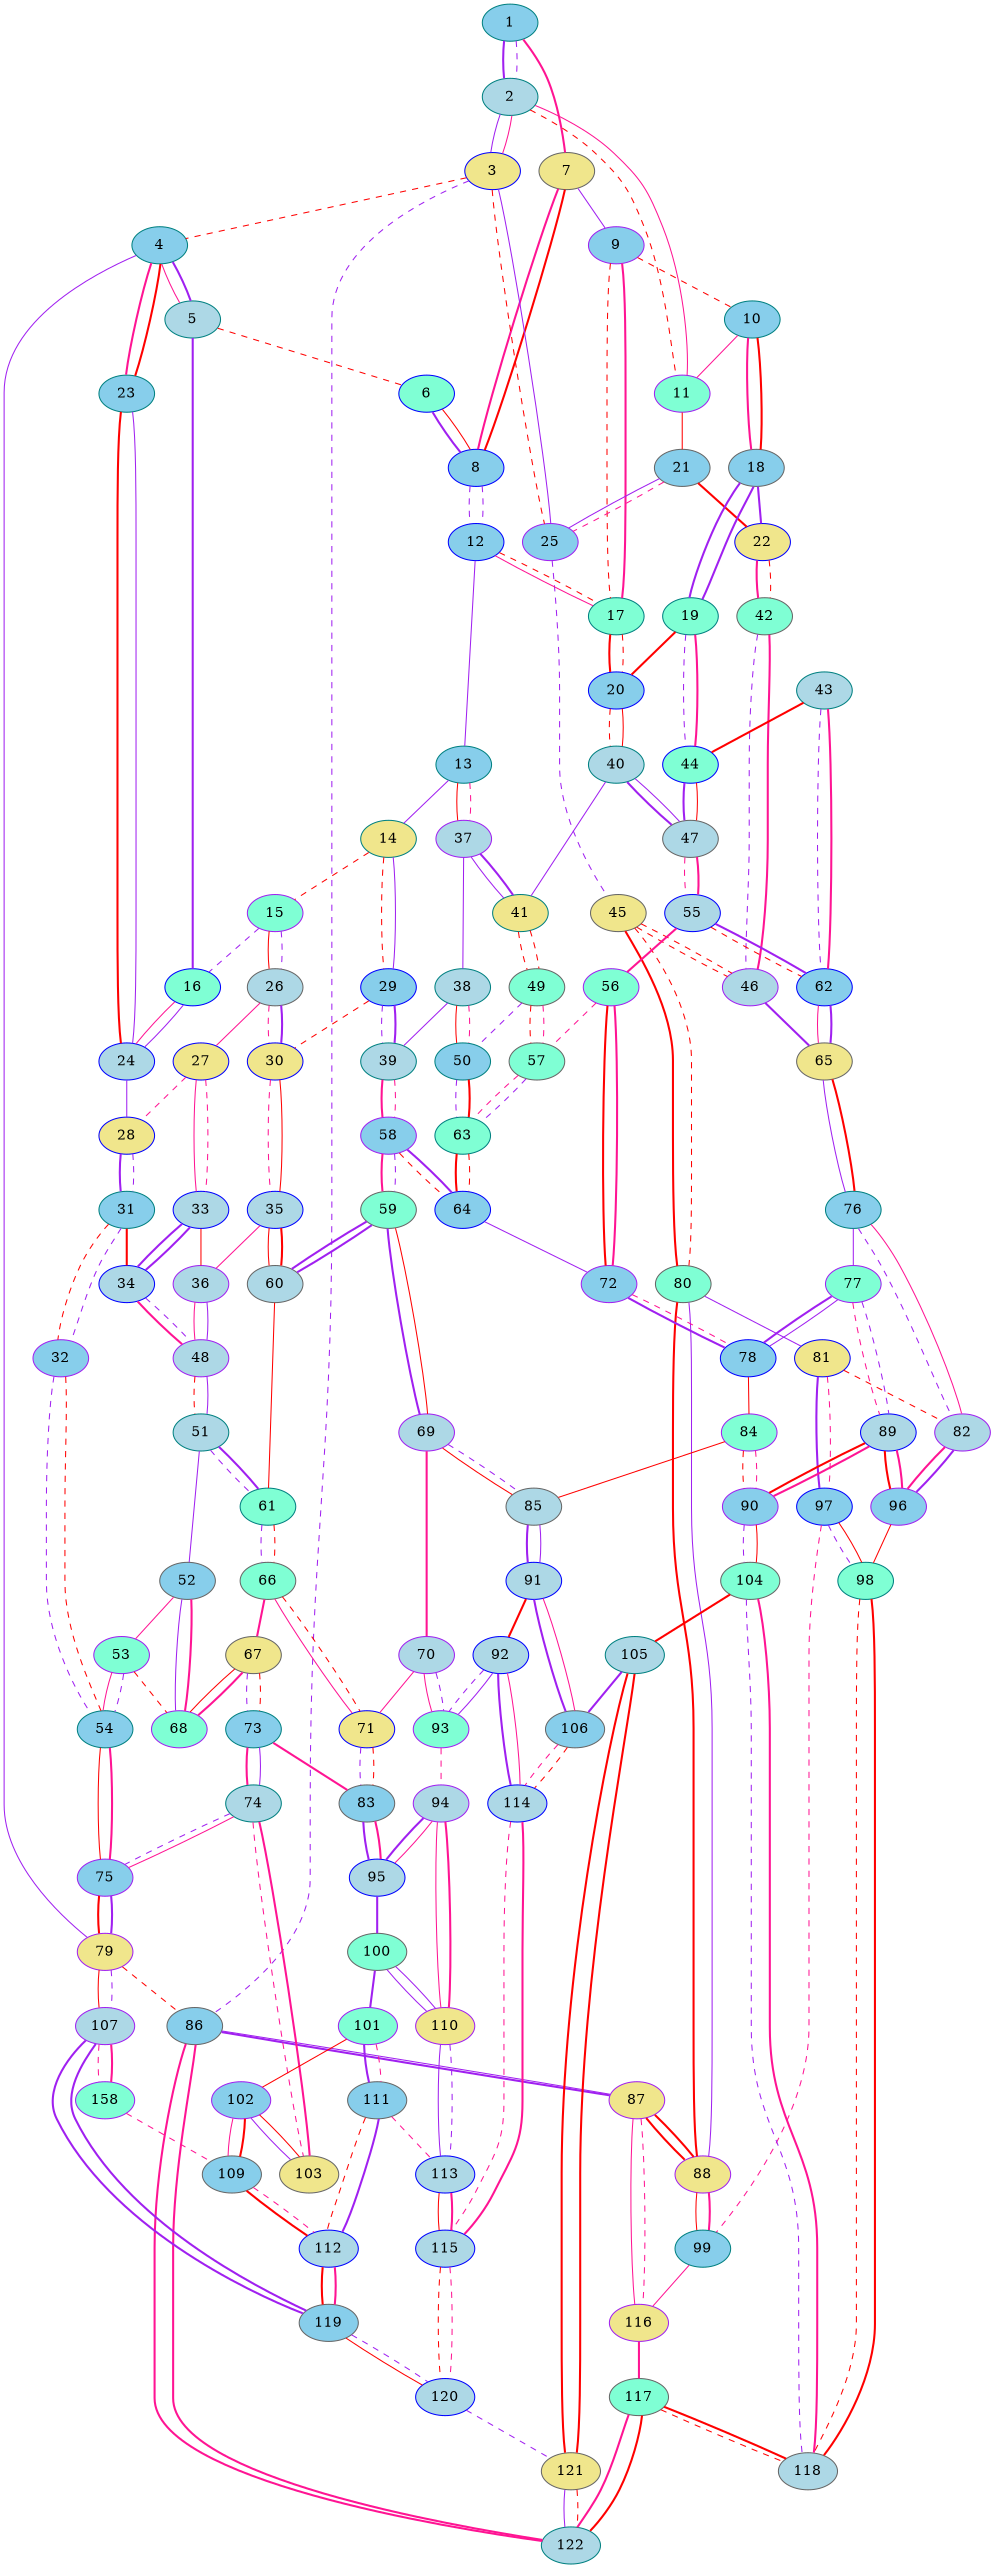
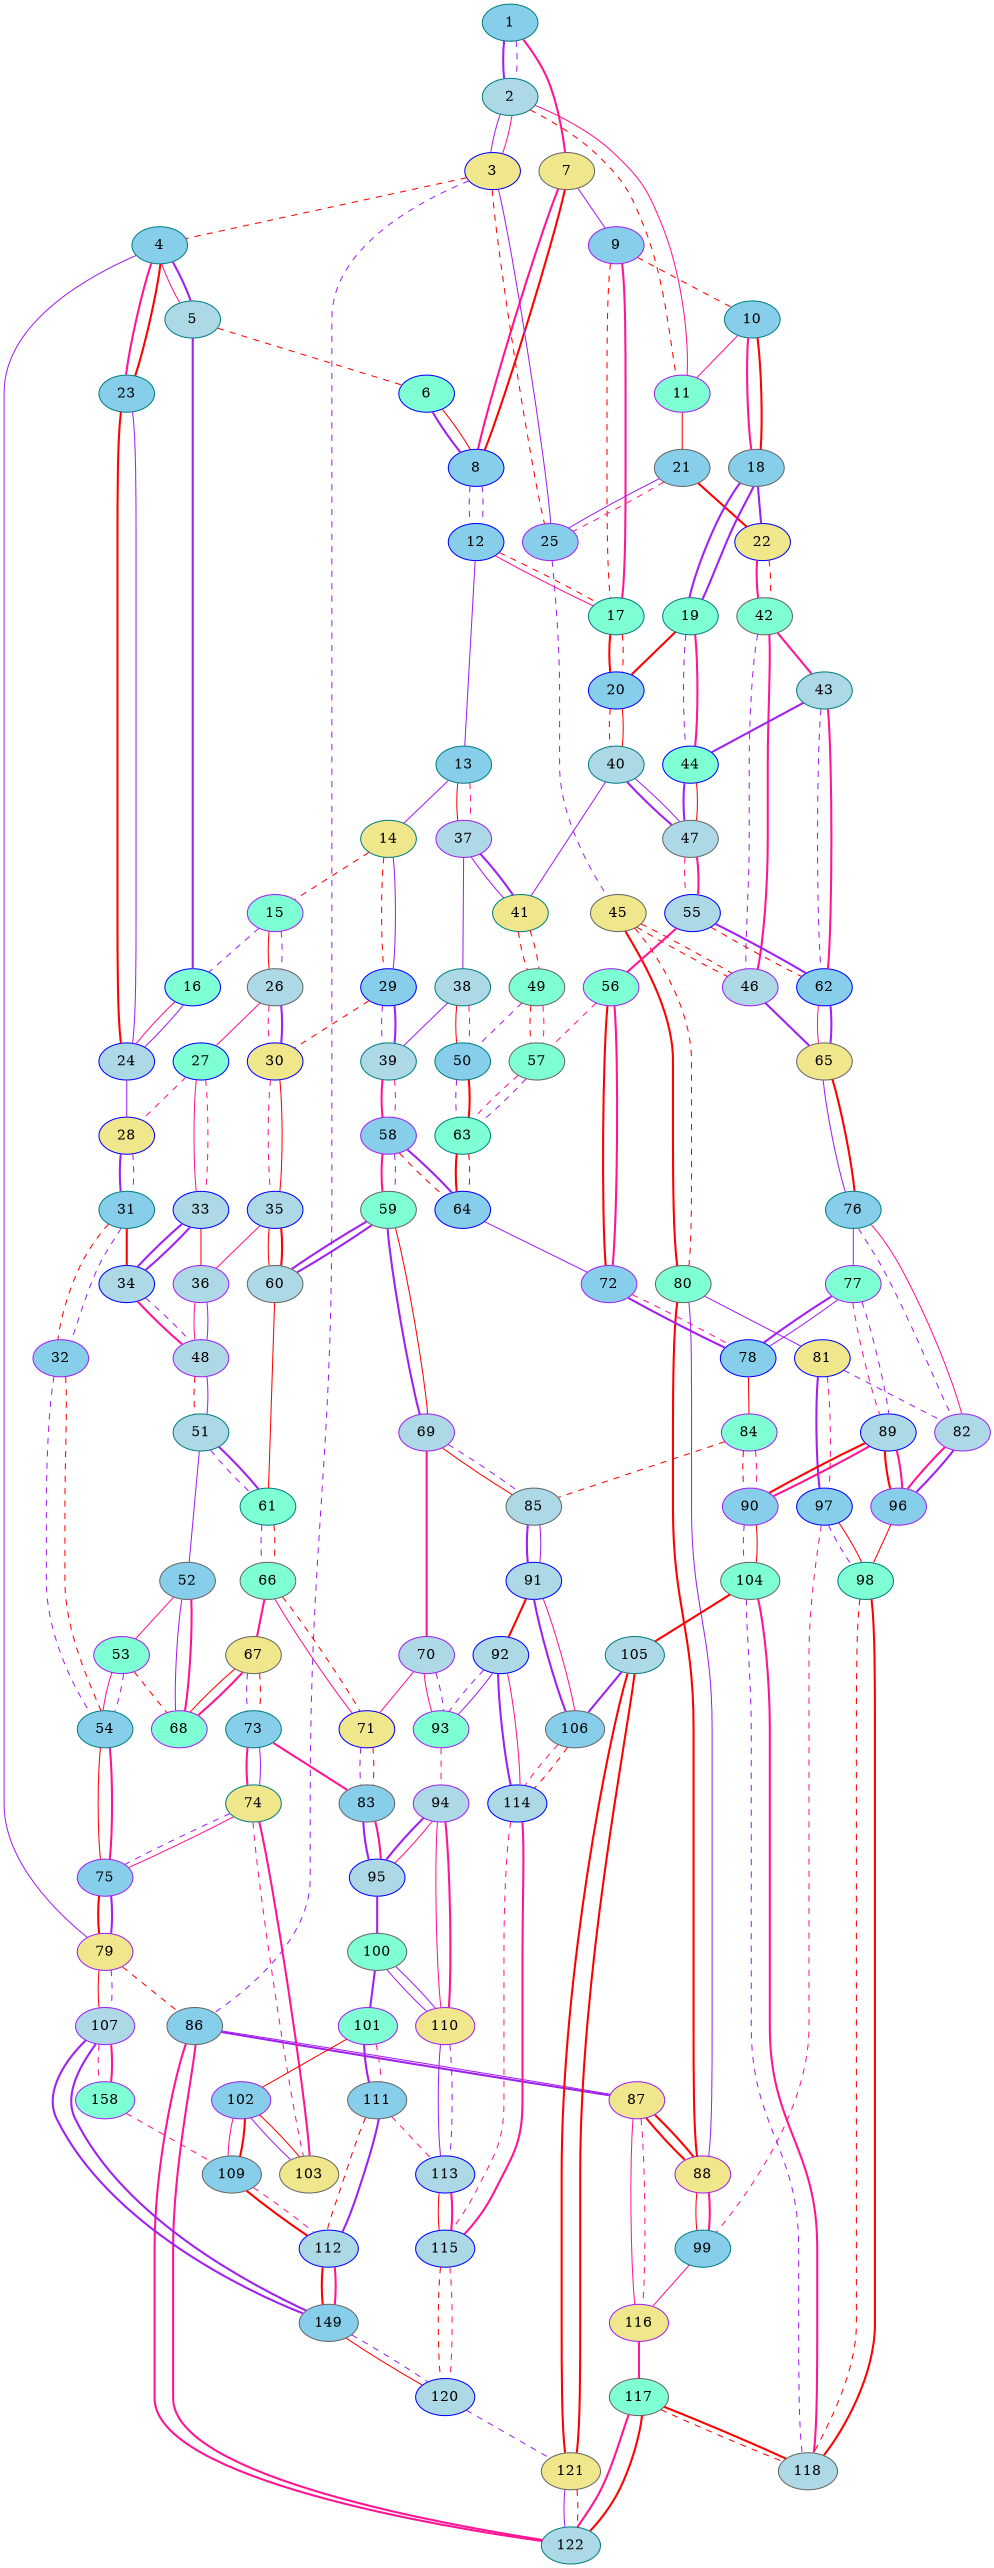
  graph {
    node [color=purple fillcolor=lightblue style=filled]
    edge [color=purple style=bold]
    1 [color=teal fillcolor=skyblue]
    2 [color=teal]
    7 [color=gray40 fillcolor=khaki]
    3 [color=blue fillcolor=khaki]
    11 [fillcolor=aquamarine]
    8 [color=blue fillcolor=skyblue]
    9 [fillcolor=skyblue]
    4 [color=teal fillcolor=skyblue]
    25 [fillcolor=skyblue]
    86 [color=gray40 fillcolor=skyblue]
    21 [color=gray40 fillcolor=skyblue]
    5 [color=teal]
    23 [color=teal fillcolor=skyblue]
    79 [fillcolor=khaki]
    45 [color=gray40 fillcolor=khaki]
    87 [fillcolor=khaki]
    122 [color=teal]
    6 [color=blue fillcolor=aquamarine]
    16 [color=blue fillcolor=aquamarine]
    24 [color=blue]
    107
    12 [color=blue fillcolor=skyblue]
    10 [color=teal fillcolor=skyblue]
    17 [color=teal fillcolor=aquamarine]
    13 [color=teal fillcolor=skyblue]
    18 [color=gray40 fillcolor=skyblue]
    20 [color=blue fillcolor=skyblue]
    19 [color=teal fillcolor=aquamarine]
    22 [color=blue fillcolor=khaki]
    14 [color=teal fillcolor=khaki]
    37
    15 [fillcolor=aquamarine]
    29 [color=blue fillcolor=skyblue]
    38 [color=teal]
    41 [color=teal fillcolor=khaki]
    26 [color=gray40]
    30 [color=blue fillcolor=khaki]
    39 [color=teal]
-   27 [color=blue fillcolor=khaki]
+   27 [color=blue fillcolor=aquamarine]
    28 [color=blue fillcolor=khaki]
    40 [color=teal]
    44 [color=blue fillcolor=aquamarine]
    42 [color=gray40 fillcolor=aquamarine]
    47 [color=gray40]
    43 [color=teal]
    46
    32 [fillcolor=skyblue]
    54 [color=teal fillcolor=skyblue]
    31 [color=teal fillcolor=skyblue]
    80 [color=gray40 fillcolor=aquamarine]
    33 [color=blue]
    35 [color=blue]
    34 [color=blue]
    36
    58 [fillcolor=skyblue]
    60 [color=gray40]
    48
    75 [fillcolor=skyblue]
    51 [color=teal]
    61 [color=teal fillcolor=aquamarine]
    50 [color=teal fillcolor=skyblue]
    49 [color=gray40 fillcolor=aquamarine]
    63 [color=teal fillcolor=aquamarine]
    59 [color=gray40 fillcolor=aquamarine]
    64 [color=blue fillcolor=skyblue]
    55 [color=blue]
    57 [color=gray40 fillcolor=aquamarine]
    62 [color=blue fillcolor=skyblue]
    65 [color=gray40 fillcolor=khaki]
    81 [color=blue fillcolor=khaki]
    88 [fillcolor=khaki]
    76 [color=teal fillcolor=skyblue]
    56 [fillcolor=aquamarine]
    52 [color=gray40 fillcolor=skyblue]
    53 [fillcolor=aquamarine]
    68 [fillcolor=aquamarine]
    66 [color=gray40 fillcolor=aquamarine]
    72 [fillcolor=skyblue]
    78 [color=blue fillcolor=skyblue]
    69
    70
    85 [color=gray40]
    67 [color=gray40 fillcolor=khaki]
    71 [color=blue fillcolor=khaki]
    77 [fillcolor=aquamarine]
    82
    73 [color=teal fillcolor=skyblue]
    83 [color=gray40 fillcolor=skyblue]
-   74 [color=teal]
+   74 [color=teal fillcolor=khaki]
    93 [fillcolor=aquamarine]
    91 [color=blue]
    94
    95 [color=blue]
    84 [fillcolor=aquamarine]
    103 [color=gray40 fillcolor=khaki]
    89 [color=blue]
    96 [fillcolor=skyblue]
    90 [fillcolor=skyblue]
    n99 [fillcolor=aquamarine label=158]
-   119 [color=gray40 fillcolor=skyblue]
+   119 [color=gray40 fillcolor=skyblue label=149]
    97 [color=blue fillcolor=skyblue]
    99 [color=teal fillcolor=skyblue]
    98 [color=teal fillcolor=aquamarine]
    100 [color=gray40 fillcolor=aquamarine]
    104 [color=gray40 fillcolor=aquamarine]
    92 [color=blue]
    106 [color=gray40 fillcolor=skyblue]
    116 [fillcolor=khaki]
    117 [color=gray40 fillcolor=aquamarine]
    118 [color=gray40]
    105 [color=teal]
    114 [color=blue]
    115 [color=blue]
    110 [fillcolor=khaki]
    113 [color=blue]
    101 [fillcolor=aquamarine]
    102 [fillcolor=skyblue]
    111 [color=gray40 fillcolor=skyblue]
    109 [color=gray40 fillcolor=skyblue]
    112 [color=blue]
    121 [color=gray40 fillcolor=khaki]
    120 [color=blue]
    1 -- 2
    1 -- 2 [style=dashed]
    1 -- 7 [color=deeppink]
    2 -- 3 [style=solid]
    2 -- 3 [color=deeppink style=solid]
    2 -- 11 [color=red style=dashed]
    2 -- 11 [color=deeppink style=solid]
    7 -- 8 [color=deeppink]
    7 -- 8 [color=red]
    7 -- 9 [style=solid]
    3 -- 4 [color=red style=dashed]
    3 -- 25 [color=red style=dashed]
    3 -- 25 [style=solid]
    3 -- 86 [style=dashed]
    11 -- 21 [color=red style=solid]
    8 -- 12 [style=dashed]
    8 -- 12 [style=dashed]
    9 -- 10 [color=red style=dashed]
    9 -- 17 [color=red style=dashed]
    9 -- 17 [color=deeppink]
    4 -- 5 [color=deeppink style=solid]
    4 -- 5
    4 -- 23 [color=deeppink]
    4 -- 23 [color=red]
    4 -- 79 [style=solid]
    25 -- 45 [style=dashed]
    86 -- 87
    86 -- 87 [style=solid]
    86 -- 122 [color=deeppink]
    86 -- 122 [color=deeppink]
    21 -- 25 [style=solid]
    21 -- 25 [color=deeppink style=dashed]
    21 -- 22 [color=red]
    5 -- 6 [color=red style=dashed]
    5 -- 16
    23 -- 24 [color=red]
    23 -- 24 [style=solid]
    79 -- 86 [color=red style=dashed]
    79 -- 107 [color=red style=solid]
    79 -- 107 [style=dashed]
    45 -- 46 [color=red style=dashed]
    45 -- 46 [color=red style=dashed]
    45 -- 80 [color=red]
    45 -- 80 [color=red style=dashed]
    87 -- 88 [color=red]
    87 -- 88 [color=red]
    87 -- 116 [color=deeppink style=solid]
    87 -- 116 [color=deeppink style=dashed]
    6 -- 8
    6 -- 8 [color=red style=solid]
    16 -- 24 [color=deeppink style=solid]
    16 -- 24 [style=solid]
    24 -- 28 [style=solid]
    107 -- n99 [color=deeppink style=dashed]
    107 -- n99 [color=deeppink]
    107 -- 119
    107 -- 119
    12 -- 17 [color=deeppink style=solid]
    12 -- 17 [color=red style=dashed]
    12 -- 13 [style=solid]
    10 -- 11 [color=deeppink style=solid]
    10 -- 18 [color=deeppink]
    10 -- 18 [color=red]
    17 -- 20 [color=red]
    17 -- 20 [color=red style=dashed]
    13 -- 14 [style=solid]
    13 -- 37 [color=red style=solid]
    13 -- 37 [color=deeppink style=dashed]
    18 -- 19
    18 -- 19
    18 -- 22
    20 -- 40 [color=red style=dashed]
    20 -- 40 [color=red style=solid]
    19 -- 20 [color=red]
    19 -- 44 [style=dashed]
    19 -- 44 [color=deeppink]
    22 -- 42 [color=deeppink]
    22 -- 42 [color=red style=dashed]
    14 -- 15 [color=red style=dashed]
    14 -- 29 [color=red style=dashed]
    14 -- 29 [style=solid]
    37 -- 38 [style=solid]
    37 -- 41 [style=solid]
    37 -- 41
    15 -- 16 [style=dashed]
    15 -- 26 [color=red style=solid]
    15 -- 26 [style=dashed]
    29 -- 30 [color=red style=dashed]
    29 -- 39 [style=dashed]
    29 -- 39
    38 -- 39 [style=solid]
    38 -- 50 [color=red style=solid]
    38 -- 50 [color=deeppink style=dashed]
    41 -- 49 [color=red style=dashed]
    41 -- 49 [color=red style=dashed]
    26 -- 30 [color=deeppink style=dashed]
    26 -- 30
    26 -- 27 [color=deeppink style=solid]
    30 -- 35 [color=deeppink style=dashed]
    30 -- 35 [color=red style=solid]
    39 -- 58 [color=deeppink]
    39 -- 58 [color=deeppink style=dashed]
    27 -- 28 [color=deeppink style=dashed]
    27 -- 33 [color=deeppink style=solid]
    27 -- 33 [color=deeppink style=dashed]
    28 -- 31
    28 -- 31 [style=dashed]
    40 -- 41 [style=solid]
    40 -- 47
    40 -- 47 [style=solid]
    44 -- 47
    44 -- 47 [color=red style=solid]
+   42 -- 43 [color=deeppink]
    42 -- 46 [style=dashed]
    42 -- 46 [color=deeppink]
    47 -- 55 [color=deeppink style=dashed]
    47 -- 55 [color=deeppink]
-   43 -- 44 [color=red]
+   43 -- 44
    43 -- 62 [style=dashed]
    43 -- 62 [color=deeppink]
    46 -- 65
    32 -- 54 [style=dashed]
    32 -- 54 [color=red style=dashed]
    54 -- 75 [color=red style=solid]
    54 -- 75 [color=deeppink]
    31 -- 32 [color=red style=dashed]
    31 -- 32 [style=dashed]
    31 -- 34 [color=red]
    80 -- 81 [style=solid]
    80 -- 88 [color=red]
    80 -- 88 [style=solid]
    33 -- 34
    33 -- 34
    33 -- 36 [color=red style=solid]
    35 -- 36 [color=deeppink style=solid]
    35 -- 60 [color=red style=solid]
    35 -- 60 [color=red]
    34 -- 48 [color=deeppink]
    34 -- 48 [style=dashed]
    36 -- 48 [color=deeppink style=solid]
    36 -- 48 [style=solid]
    58 -- 59 [color=deeppink]
    58 -- 59 [style=dashed]
    58 -- 64 [color=red style=dashed]
    58 -- 64
    60 -- 61 [color=red style=solid]
    48 -- 51 [color=red style=dashed]
    48 -- 51 [style=solid]
    75 -- 79 [color=red]
    75 -- 79
    51 -- 61 [style=dashed]
    51 -- 61
    51 -- 52 [style=solid]
    61 -- 66 [style=dashed]
    61 -- 66 [color=red style=dashed]
    50 -- 63 [style=dashed]
    50 -- 63 [color=red]
    49 -- 50 [style=dashed]
    49 -- 57 [color=red style=dashed]
    49 -- 57 [color=deeppink style=dashed]
    63 -- 64 [color=red]
    63 -- 64 [color=red style=dashed]
    59 -- 60
    59 -- 60
    59 -- 69
    59 -- 69 [color=red style=solid]
    64 -- 72 [style=solid]
    55 -- 62 [color=red style=dashed]
    55 -- 62
    55 -- 56 [color=deeppink]
    57 -- 63 [color=deeppink style=dashed]
    57 -- 63 [style=dashed]
    62 -- 65 [color=deeppink style=solid]
    62 -- 65
    65 -- 76 [style=solid]
    65 -- 76 [color=red]
-   81 -- 82 [color=red style=dashed]
+   81 -- 82 [style=dashed]
    81 -- 97
    81 -- 97 [color=deeppink style=dashed]
    88 -- 99 [color=red style=solid]
    88 -- 99 [color=deeppink]
    76 -- 77 [style=solid]
    76 -- 82 [style=dashed]
    76 -- 82 [color=deeppink style=solid]
    56 -- 57 [color=deeppink style=dashed]
    56 -- 72 [color=red]
    56 -- 72 [color=deeppink]
    52 -- 53 [color=deeppink style=solid]
    52 -- 68 [style=solid]
    52 -- 68 [color=deeppink]
    53 -- 54 [color=deeppink style=solid]
    53 -- 54 [style=dashed]
    53 -- 68 [color=red style=dashed]
    66 -- 67 [color=deeppink]
    66 -- 71 [color=deeppink style=solid]
    66 -- 71 [color=red style=dashed]
    72 -- 78
    72 -- 78 [color=deeppink style=dashed]
    78 -- 84 [color=red style=solid]
    69 -- 70 [color=deeppink]
    69 -- 85 [color=red style=solid]
    69 -- 85 [style=dashed]
    70 -- 71 [color=deeppink style=solid]
    70 -- 93 [color=deeppink style=solid]
    70 -- 93 [style=dashed]
    85 -- 91
    85 -- 91 [style=solid]
    67 -- 68 [color=red style=solid]
    67 -- 68 [color=deeppink]
    67 -- 73 [style=dashed]
    67 -- 73 [color=red style=dashed]
    71 -- 83 [style=dashed]
    71 -- 83 [color=red style=dashed]
    77 -- 78
    77 -- 78 [style=solid]
    77 -- 89 [color=deeppink style=dashed]
    77 -- 89 [style=dashed]
    82 -- 96 [color=deeppink]
    82 -- 96
    73 -- 83 [color=deeppink]
    73 -- 74 [color=deeppink]
    73 -- 74 [style=solid]
    83 -- 95
    83 -- 95 [color=deeppink]
    74 -- 75 [style=dashed]
    74 -- 75 [color=deeppink style=solid]
    74 -- 103 [color=deeppink style=dashed]
    74 -- 103 [color=deeppink]
    93 -- 94 [color=deeppink style=dashed]
    91 -- 92 [color=red]
    91 -- 106
    91 -- 106 [color=deeppink style=solid]
    94 -- 95
    94 -- 95 [color=deeppink style=solid]
    94 -- 110 [color=deeppink style=solid]
    94 -- 110 [color=deeppink]
    95 -- 100
-   84 -- 85 [color=red style=solid]
+   84 -- 85 [color=red style=dashed]
    84 -- 90 [color=red style=dashed]
    84 -- 90 [color=deeppink style=dashed]
    89 -- 96 [color=red]
    89 -- 96 [color=deeppink]
    89 -- 90 [color=red]
    89 -- 90 [color=deeppink]
    96 -- 98 [color=red style=solid]
    90 -- 104 [style=dashed]
    90 -- 104 [color=red style=solid]
    n99 -- 109 [color=deeppink style=dashed]
    119 -- 120 [color=red style=solid]
    119 -- 120 [style=dashed]
    97 -- 99 [color=deeppink style=dashed]
    97 -- 98 [style=dashed]
    97 -- 98 [color=red style=solid]
    99 -- 116 [color=deeppink style=solid]
    98 -- 118 [color=red style=dashed]
    98 -- 118 [color=red]
    100 -- 110 [style=solid]
    100 -- 110 [style=solid]
    100 -- 101
    104 -- 118 [style=dashed]
    104 -- 118 [color=deeppink]
    104 -- 105 [color=red]
    92 -- 93 [style=dashed]
    92 -- 93 [style=solid]
    92 -- 114
    92 -- 114 [color=deeppink style=solid]
    106 -- 114 [color=deeppink style=dashed]
    106 -- 114 [color=red style=dashed]
    116 -- 117 [color=deeppink]
    117 -- 122 [color=deeppink]
    117 -- 122 [color=red]
    117 -- 118 [color=red style=dashed]
    117 -- 118 [color=red]
    105 -- 106
    105 -- 121 [color=red]
    105 -- 121 [color=red]
    114 -- 115 [color=deeppink style=dashed]
    114 -- 115 [color=deeppink]
    115 -- 120 [color=red style=dashed]
    115 -- 120 [color=deeppink style=dashed]
    110 -- 113 [style=solid]
    110 -- 113 [style=dashed]
    113 -- 115 [color=red style=solid]
    113 -- 115 [color=deeppink]
    101 -- 102 [color=red style=solid]
    101 -- 111
    101 -- 111 [color=deeppink style=dashed]
    102 -- 103 [style=solid]
    102 -- 103 [color=red style=solid]
    102 -- 109 [color=deeppink style=solid]
    102 -- 109 [color=red]
    111 -- 113 [color=deeppink style=dashed]
    111 -- 112 [color=red style=dashed]
    111 -- 112
    109 -- 112 [color=red]
    109 -- 112 [color=deeppink style=dashed]
    112 -- 119 [color=red]
    112 -- 119 [color=deeppink]
    121 -- 122 [style=solid]
    121 -- 122 [color=red style=dashed]
    120 -- 121 [style=dashed]
  }
